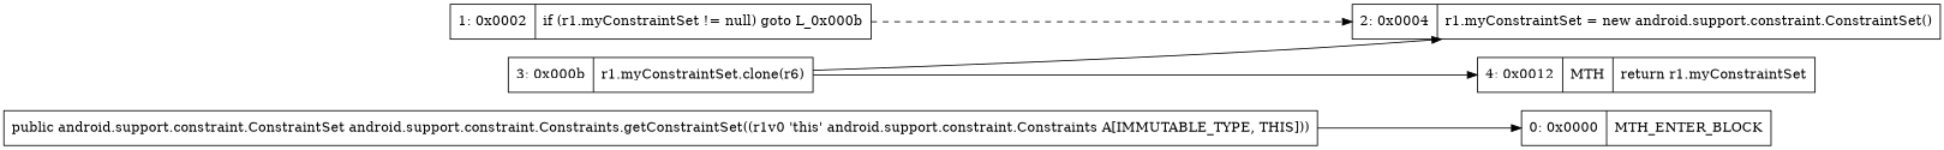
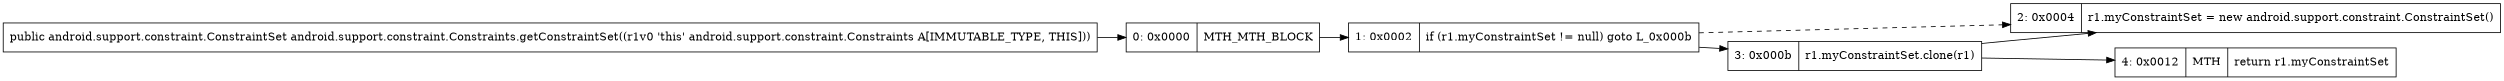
  digraph {
    rankdir=LR
    node [shape=record]
-   n1 [label="{0\:\ 0x0000|MTH_ENTER_BLOCK\l}"]
+   n1 [label="{0\:\ 0x0000|MTH_MTH_BLOCK\l}"]
    n2 [label="{1\:\ 0x0002|if (r1.myConstraintSet != null) goto L_0x000b\l}"]
    n3 [label="{2\:\ 0x0004|r1.myConstraintSet = new android.support.constraint.ConstraintSet()\l}"]
-   n4 [label="{3\:\ 0x000b|r1.myConstraintSet.clone(r6)\l}"]
+   n4 [label="{3\:\ 0x000b|r1.myConstraintSet.clone(r1)\l}"]
    n5 [label="{4\:\ 0x0012|MTH\l|return r1.myConstraintSet\l}"]
    n6 [label="{public android.support.constraint.ConstraintSet android.support.constraint.Constraints.getConstraintSet((r1v0 'this' android.support.constraint.Constraints A[IMMUTABLE_TYPE, THIS])) }"]
+   n1 -> n2
    n2 -> n3 [style=dashed]
+   n2 -> n4
    n4 -> n3
    n4 -> n5
    n6 -> n1
  }
